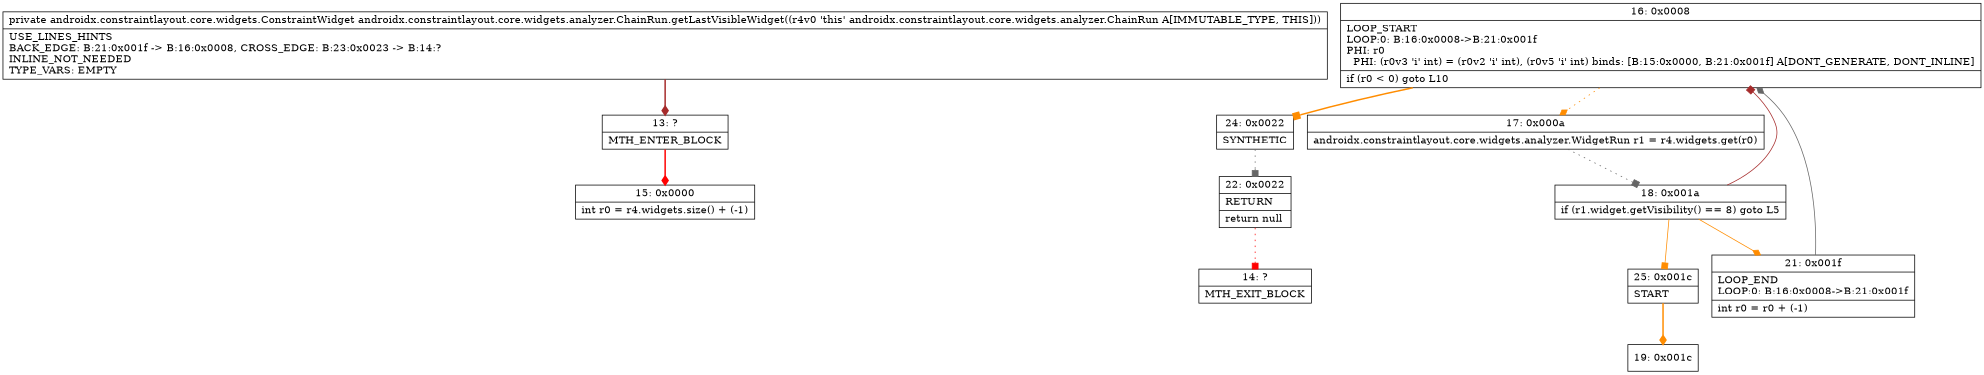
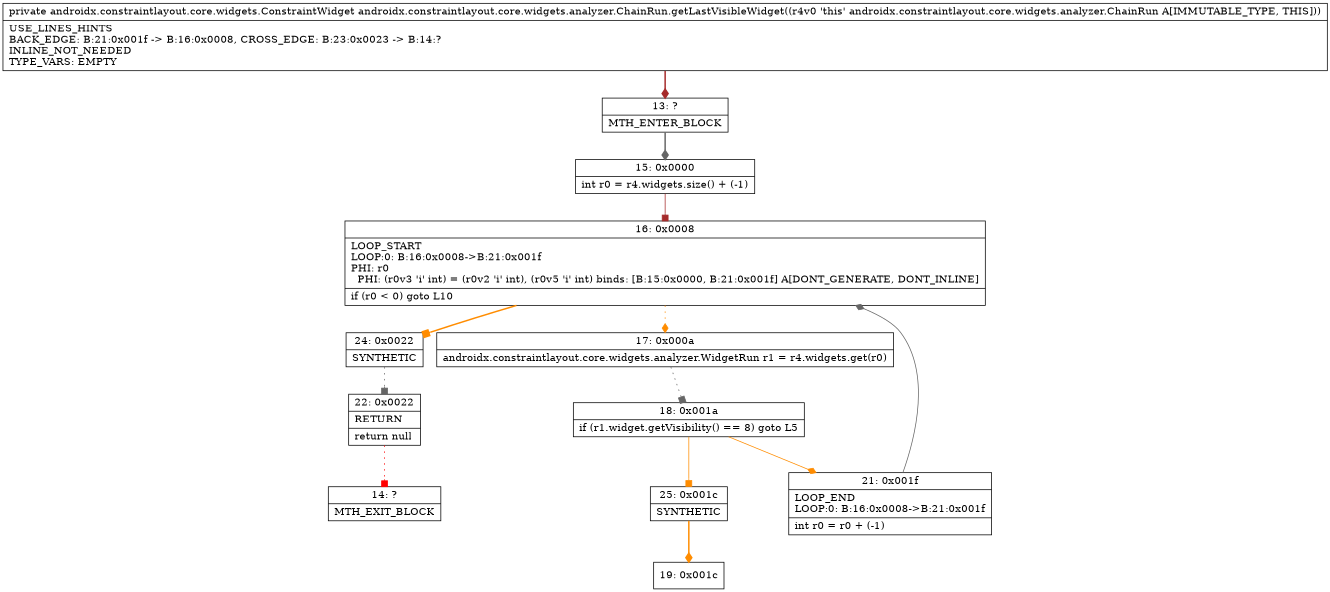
  digraph {
    node [shape=record]
    edge [arrowhead=diamond color=darkorange style=bold]
    n1 [label="{13\:\ ?|MTH_ENTER_BLOCK\l}"]
    n2 [label="{15\:\ 0x0000|int r0 = r4.widgets.size() + (\-1)\l}"]
    n3 [label="{16\:\ 0x0008|LOOP_START\lLOOP:0: B:16:0x0008\-\>B:21:0x001f\lPHI: r0 \l  PHI: (r0v3 'i' int) = (r0v2 'i' int), (r0v5 'i' int) binds: [B:15:0x0000, B:21:0x001f] A[DONT_GENERATE, DONT_INLINE]\l|if (r0 \< 0) goto L10\l}"]
    n4 [label="{17\:\ 0x000a|androidx.constraintlayout.core.widgets.analyzer.WidgetRun r1 = r4.widgets.get(r0)\l}"]
    n5 [label="{24\:\ 0x0022|SYNTHETIC\l}"]
    n6 [label="{18\:\ 0x001a|if (r1.widget.getVisibility() == 8) goto L5\l}"]
    n7 [label="{22\:\ 0x0022|RETURN\l|return null\l}"]
    n8 [label="{21\:\ 0x001f|LOOP_END\lLOOP:0: B:16:0x0008\-\>B:21:0x001f\l|int r0 = r0 + (\-1)\l}"]
-   n9 [label="{25\:\ 0x001c|START\l}"]
+   n9 [label="{25\:\ 0x001c|SYNTHETIC\l}"]
    n10 [label="{19\:\ 0x001c}"]
    n11 [label="{14\:\ ?|MTH_EXIT_BLOCK\l}"]
    n12 [label="{private androidx.constraintlayout.core.widgets.ConstraintWidget androidx.constraintlayout.core.widgets.analyzer.ChainRun.getLastVisibleWidget((r4v0 'this' androidx.constraintlayout.core.widgets.analyzer.ChainRun A[IMMUTABLE_TYPE, THIS]))  | USE_LINES_HINTS\lBACK_EDGE: B:21:0x001f \-\> B:16:0x0008, CROSS_EDGE: B:23:0x0023 \-\> B:14:?\lINLINE_NOT_NEEDED\lTYPE_VARS: EMPTY\l}"]
-   n1 -> n2 [color=red]
-   n6 -> n3 [arrowhead=box color=brown style=solid]
+   n1 -> n2 [color=gray40]
+   n2 -> n3 [arrowhead=box color=brown style=solid]
    n3 -> n4 [style=dotted]
    n3 -> n5 [arrowhead=box]
    n4 -> n6 [arrowhead=box color=gray40 style=dotted]
    n5 -> n7 [arrowhead=box color=gray40 style=dotted]
    n6 -> n8 [style=solid]
    n6 -> n9 [arrowhead=box style=solid]
    n7 -> n11 [arrowhead=box color=red style=dotted]
    n8 -> n3 [color=gray40 style=solid]
    n9 -> n10
    n12 -> n1 [color=brown]
  }
